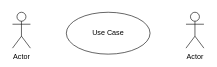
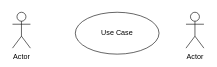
  <mxCell id="0" />
  <mxCell id="1" parent="0" />
  <mxCell id="2" value="Actor" style="shape=umlActor;verticalLabelPosition=bottom;verticalAlign=top;html=1;outlineConnect=0;" parent="1" vertex="1"><mxGeometry x="20" y="20" width="30" height="60" as="geometry" /></mxCell>
  <mxCell id="3" value="Actor" style="shape=umlActor;verticalLabelPosition=bottom;verticalAlign=top;html=1;outlineConnect=0;" parent="1" vertex="1"><mxGeometry x="310" y="20" width="30" height="60" as="geometry" /></mxCell>
- <mxCell id="4" value="Use Case" style="ellipse;whiteSpace=wrap;html=1;" parent="1" vertex="1"><mxGeometry x="110" y="20" width="140" height="70" as="geometry" /></mxCell>
+ <mxCell id="4" value="Use Case" style="ellipse;whiteSpace=wrap;html=1;" parent="1" vertex="1"><mxGeometry x="125" y="20" width="140" height="70" as="geometry" /></mxCell>
